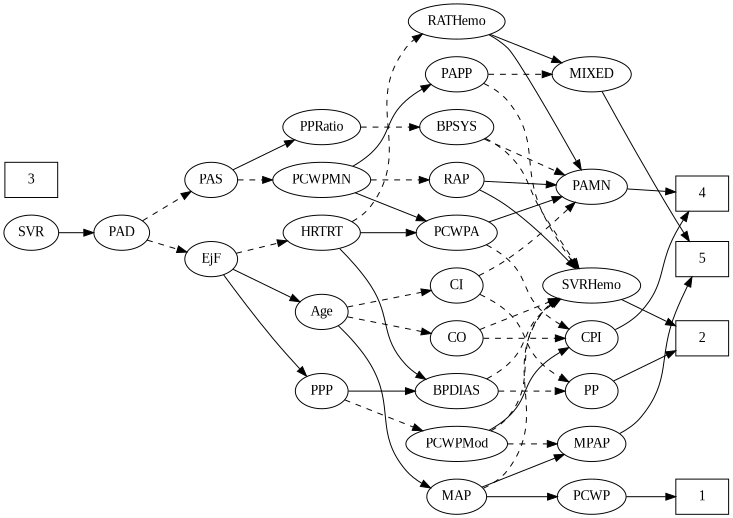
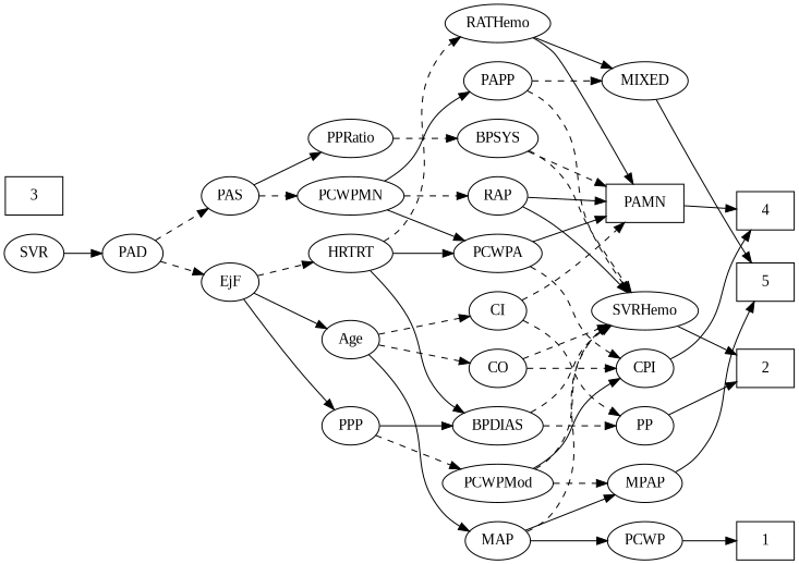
  strict digraph {
    fontname="Liberation Serif"
    rankdir=LR
    node [fontname="Liberation Serif"]
    edge [fontname="Liberation Serif" style=solid]
    1 [height=0.5 shape=box width=0.75]
    2 [height=0.5 shape=box width=0.75]
    3 [height=0.5 shape=box width=0.75]
    4 [height=0.5 shape=box width=0.75]
    5 [height=0.5 shape=box width=0.75]
    Age [height=0.5 width=0.75]
    CO [height=0.5 width=0.75]
    MAP [height=0.5 width=0.84854]
    CI [height=0.5 width=0.75]
    SVRHemo [height=0.5 width=1.3902]
    CPI [height=0.5 width=0.75]
    MPAP [height=0.5 width=0.97491]
    PCWP [height=0.5 width=0.97491]
-   PAMN [height=0.5 width=1.011]
+   PAMN [height=0.5 width=1.011 shape=box]
    PP [height=0.5 width=0.75]
    EjF [height=0.5 width=0.75]
    PPP [height=0.5 width=0.75]
    HRTRT [height=0.5 width=1.1013]
    PCWPMod [height=0.5 width=1.4443]
    BPDIAS [height=0.5 width=1.1735]
    RATHemo [height=0.5 width=1.3721]
    PCWPA [height=0.5 width=1.1555]
    MIXED [height=0.5 width=1.1193]
    RAP [height=0.5 width=0.77632]
    BPSYS [height=0.5 width=1.0471]
    PAD [height=0.5 width=0.79437]
    PAS [height=0.5 width=0.75]
    PCWPMN [height=0.5 width=1.3902]
    PPRatio [height=0.5 width=1.1013]
    PAPP [height=0.5 width=0.88464]
    SVR [height=0.5 width=0.77632]
    Age -> CO [style=dashed]
    Age -> MAP
    Age -> CI [style=dashed]
    CO -> SVRHemo [style=dashed]
    CO -> CPI [style=dashed]
    MAP -> SVRHemo [style=dashed]
    MAP -> MPAP
    MAP -> PCWP
    CI -> PAMN [style=dashed]
    CI -> PP [style=dashed]
    SVRHemo -> 2
    CPI -> 4
    MPAP -> 5
    PCWP -> 1
    PAMN -> 4
    PP -> 2
    EjF -> Age
    EjF -> PPP
    EjF -> HRTRT [style=dashed]
    PPP -> PCWPMod [style=dashed]
    PPP -> BPDIAS
    HRTRT -> BPDIAS
    HRTRT -> RATHemo [style=dashed]
    HRTRT -> PCWPA
    PCWPMod -> SVRHemo [style=dashed]
    PCWPMod -> CPI
    PCWPMod -> MPAP [style=dashed]
    BPDIAS -> SVRHemo [style=dashed]
    BPDIAS -> PP [style=dashed]
    RATHemo -> PAMN
    RATHemo -> MIXED
    PCWPA -> CPI [style=dashed]
    PCWPA -> PAMN
    MIXED -> 5
    RAP -> SVRHemo
    RAP -> PAMN
    BPSYS -> SVRHemo [style=dashed]
    BPSYS -> PAMN [style=dashed]
    PAD -> EjF [style=dashed]
    PAD -> PAS [style=dashed]
    PAS -> PCWPMN [style=dashed]
    PAS -> PPRatio
    PCWPMN -> PCWPA
    PCWPMN -> RAP [style=dashed]
    PCWPMN -> PAPP
    PPRatio -> BPSYS [style=dashed]
    PAPP -> SVRHemo [style=dashed]
    PAPP -> MIXED [style=dashed]
    SVR -> PAD
  }
